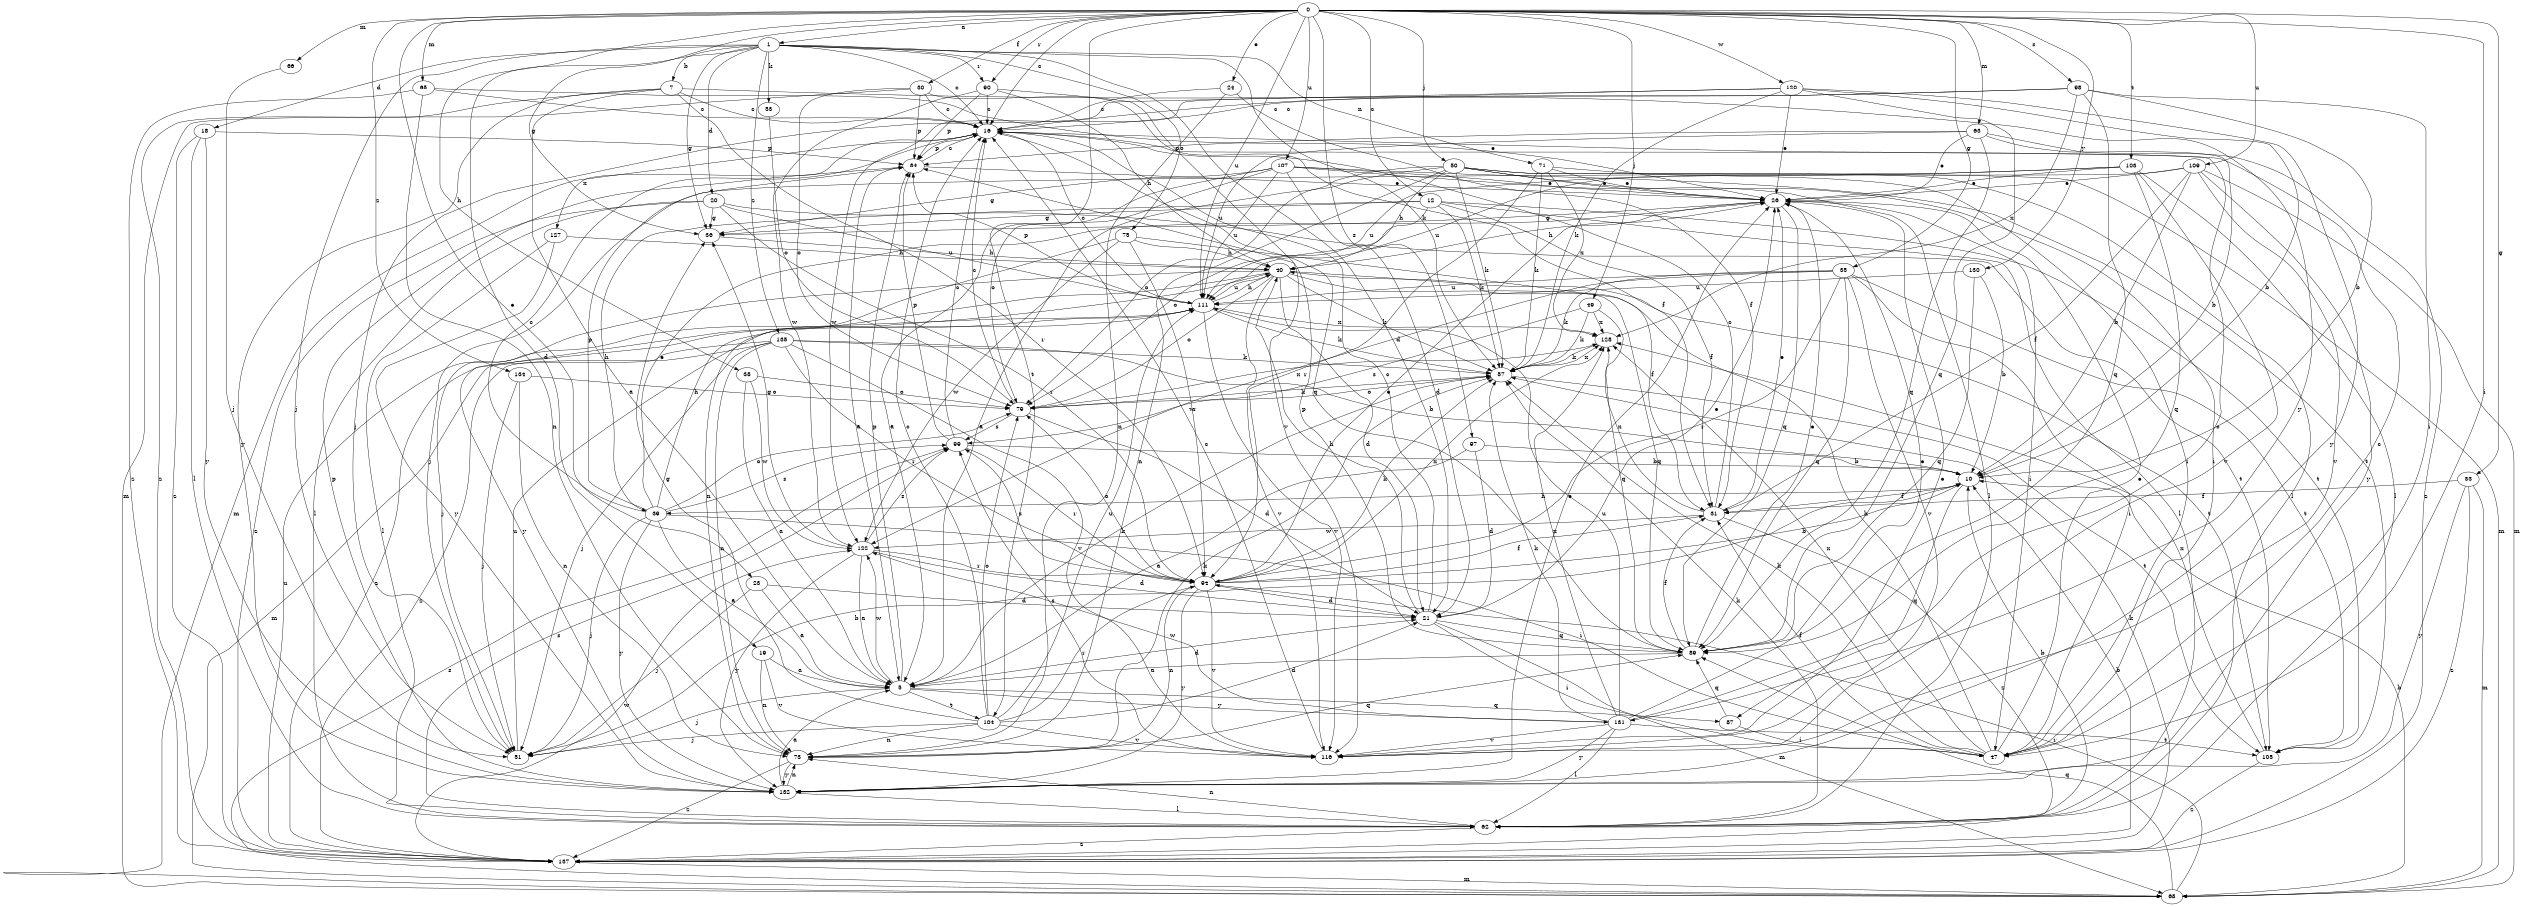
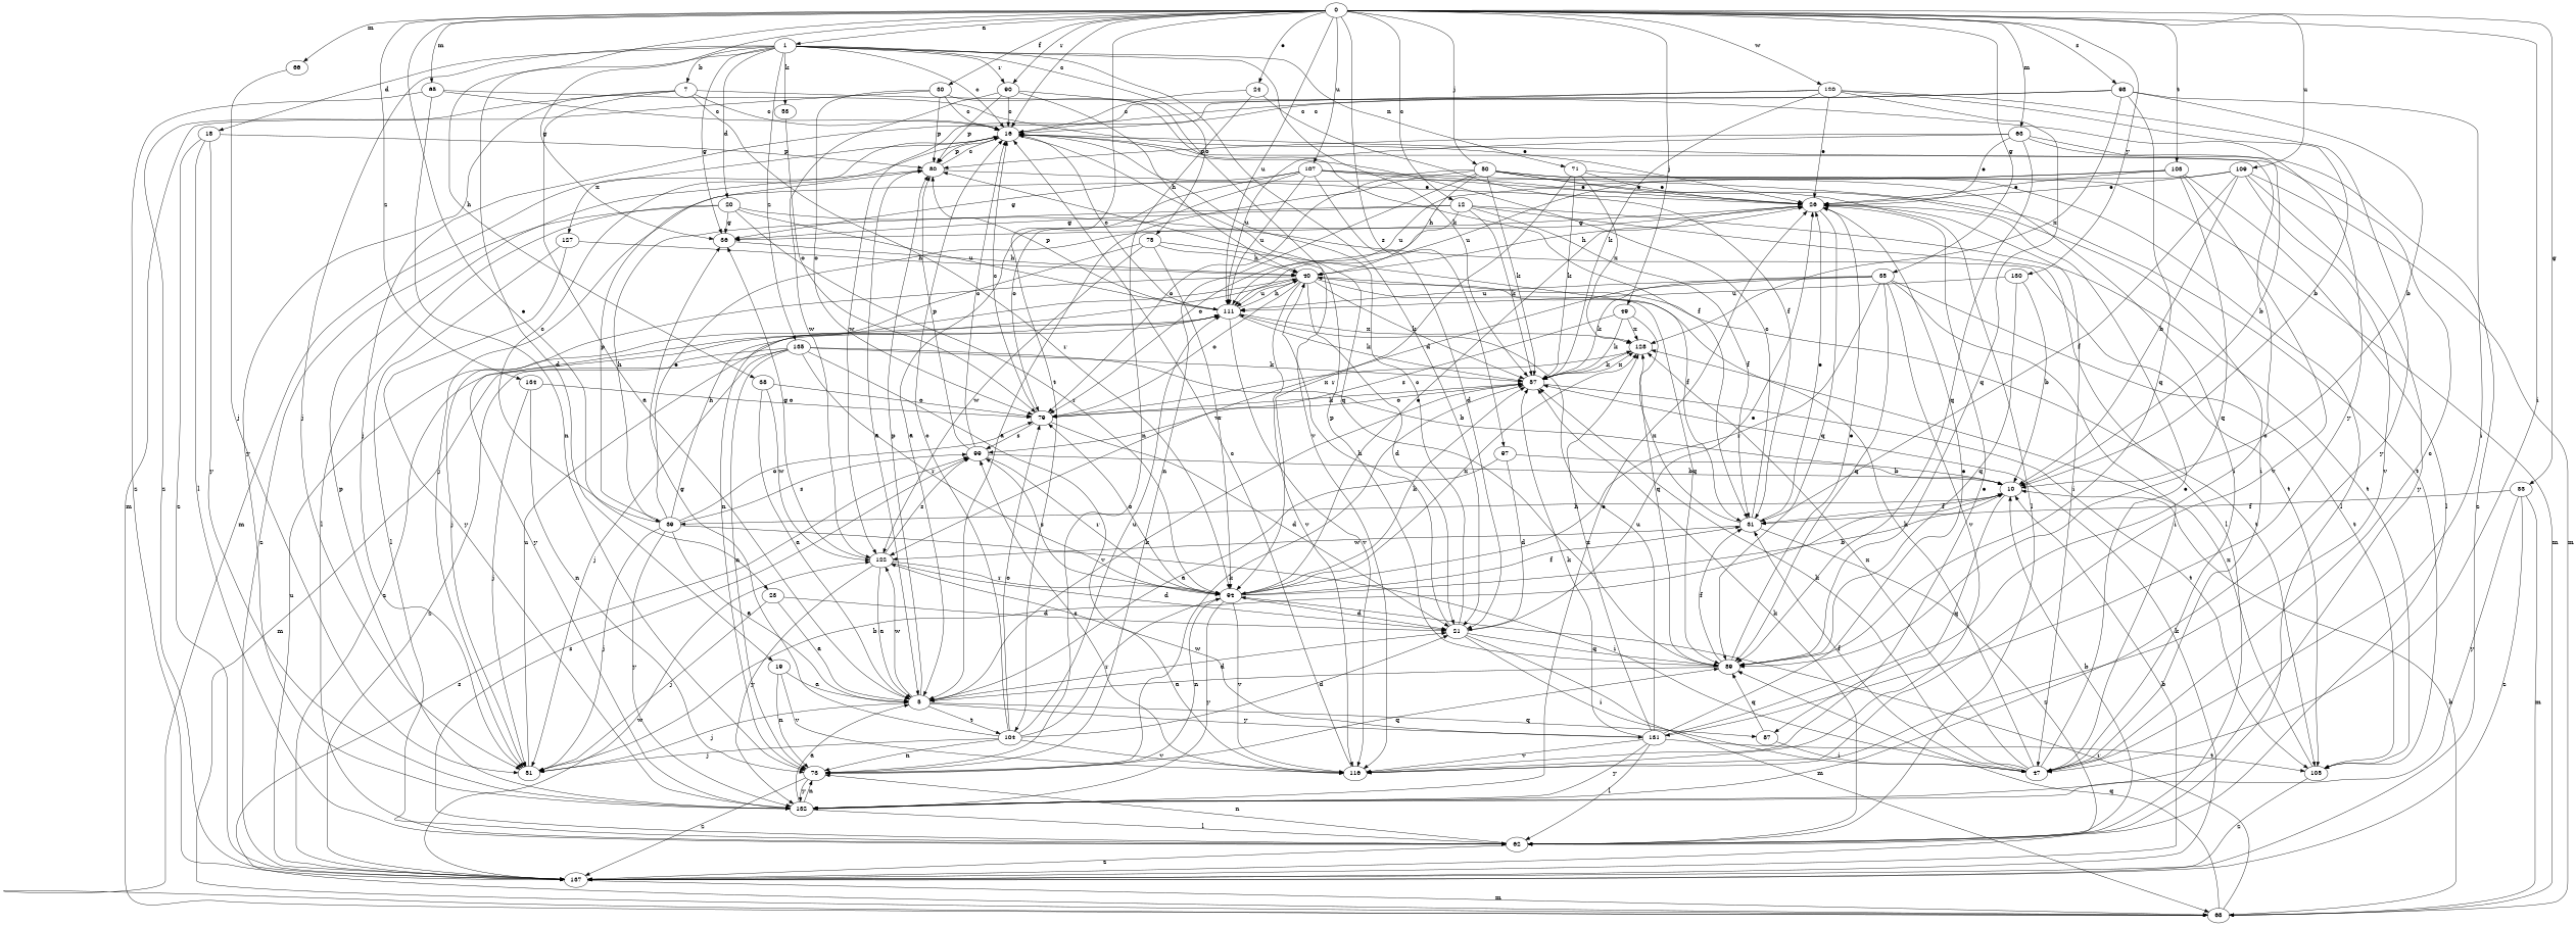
  strict digraph {
    0
    1
    12
    16
    23
    24
    30
    33
    35
    36
    38
    47
    49
    50
    63
    65
    66
    90
    97
    98
    103
    104
    107
    109
    111
    120
    130
    134
    7
    18
    19
    20
    21
    51
    53
    57
    71
    75
    135
    31
    39
    62
    79
    105
-   84
+   84 [label=80]
    68
    89
    127
    5
    73
    132
    137
    122
    94
    116
    40
    26
    128
    99
    10
    131
    87
    0 -> 1 [label=a]
    0 -> 12 [label=c]
    0 -> 16 [label=c]
    0 -> 23 [label=e]
    0 -> 24 [label=e]
    0 -> 30 [label=f]
    0 -> 33 [label=g]
    0 -> 35 [label=g]
    0 -> 36 [label=g]
    0 -> 38 [label=h]
    0 -> 47 [label=i]
    0 -> 49 [label=j]
    0 -> 50 [label=j]
    0 -> 63 [label=m]
    0 -> 65 [label=m]
    0 -> 66 [label=m]
    0 -> 90 [label=r]
    0 -> 97 [label=s]
    0 -> 98 [label=s]
    0 -> 103 [label=t]
    0 -> 104 [label=t]
    0 -> 107 [label=u]
    0 -> 109 [label=u]
    0 -> 111 [label=u]
    0 -> 120 [label=w]
    0 -> 130 [label=y]
    0 -> 134 [label=z]
    1 -> 16 [label=c]
    1 -> 36 [label=g]
    1 -> 90 [label=r]
    1 -> 7 [label=b]
    1 -> 18 [label=d]
    1 -> 19 [label=d]
    1 -> 20 [label=d]
    1 -> 21 [label=d]
    1 -> 51 [label=j]
    1 -> 53 [label=k]
    1 -> 57 [label=k]
    1 -> 71 [label=n]
    1 -> 75 [label=o]
    1 -> 135 [label=z]
    12 -> 36 [label=g]
    12 -> 57 [label=k]
    12 -> 31 [label=f]
    12 -> 39 [label=h]
    12 -> 62 [label=l]
    12 -> 79 [label=o]
    12 -> 105 [label=t]
    16 -> 84 [label=p]
    16 -> 68 [label=m]
    16 -> 89 [label=q]
    16 -> 127 [label=x]
    23 -> 21 [label=d]
    23 -> 51 [label=j]
    23 -> 5 [label=a]
    24 -> 16 [label=c]
    24 -> 31 [label=f]
    24 -> 73 [label=n]
    30 -> 16 [label=c]
    30 -> 31 [label=f]
    30 -> 79 [label=o]
    30 -> 84 [label=p]
    30 -> 68 [label=m]
    33 -> 31 [label=f]
    33 -> 68 [label=m]
    33 -> 132 [label=y]
    33 -> 137 [label=z]
    35 -> 47 [label=i]
    35 -> 111 [label=u]
    35 -> 57 [label=k]
    35 -> 105 [label=t]
    35 -> 89 [label=q]
    35 -> 122 [label=w]
    35 -> 94 [label=r]
    35 -> 116 [label=v]
    36 -> 40 [label=h]
    38 -> 79 [label=o]
    38 -> 5 [label=a]
    38 -> 122 [label=w]
    47 -> 16 [label=c]
    47 -> 57 [label=k]
    47 -> 31 [label=f]
    47 -> 40 [label=h]
    47 -> 26 [label=e]
    47 -> 128 [label=x]
    49 -> 57 [label=k]
    49 -> 89 [label=q]
    49 -> 128 [label=x]
    49 -> 99 [label=s]
    50 -> 47 [label=i]
    50 -> 57 [label=k]
    50 -> 62 [label=l]
    50 -> 79 [label=o]
    50 -> 68 [label=m]
    50 -> 5 [label=a]
    50 -> 73 [label=n]
    50 -> 40 [label=h]
    50 -> 26 [label=e]
    63 -> 111 [label=u]
    63 -> 84 [label=p]
    63 -> 89 [label=q]
    63 -> 137 [label=z]
    63 -> 26 [label=e]
    63 -> 10 [label=b]
    65 -> 16 [label=c]
    65 -> 73 [label=n]
    65 -> 137 [label=z]
    65 -> 26 [label=e]
    66 -> 51 [label=j]
    90 -> 16 [label=c]
    90 -> 84 [label=p]
    90 -> 122 [label=w]
    90 -> 116 [label=v]
    90 -> 40 [label=h]
    97 -> 21 [label=d]
    97 -> 5 [label=a]
    97 -> 10 [label=b]
    98 -> 16 [label=c]
    98 -> 47 [label=i]
    98 -> 89 [label=q]
    98 -> 122 [label=w]
    98 -> 128 [label=x]
    98 -> 10 [label=b]
    103 -> 111 [label=u]
    103 -> 51 [label=j]
    103 -> 62 [label=l]
    103 -> 89 [label=q]
    103 -> 116 [label=v]
    103 -> 26 [label=e]
    104 -> 16 [label=c]
    104 -> 36 [label=g]
    104 -> 111 [label=u]
    104 -> 21 [label=d]
    104 -> 51 [label=j]
    104 -> 79 [label=o]
    104 -> 73 [label=n]
    104 -> 94 [label=r]
    104 -> 116 [label=v]
    107 -> 36 [label=g]
    107 -> 111 [label=u]
    107 -> 21 [label=d]
    107 -> 62 [label=l]
    107 -> 79 [label=o]
    107 -> 105 [label=t]
    107 -> 5 [label=a]
    107 -> 26 [label=e]
    109 -> 111 [label=u]
    109 -> 31 [label=f]
    109 -> 68 [label=m]
    109 -> 132 [label=y]
    109 -> 116 [label=v]
    109 -> 26 [label=e]
    109 -> 10 [label=b]
    111 -> 16 [label=c]
    111 -> 57 [label=k]
    111 -> 84 [label=p]
    111 -> 137 [label=z]
    111 -> 116 [label=v]
    111 -> 40 [label=h]
    111 -> 128 [label=x]
    120 -> 16 [label=c]
    120 -> 51 [label=j]
    120 -> 57 [label=k]
    120 -> 89 [label=q]
    120 -> 132 [label=y]
    120 -> 26 [label=e]
    120 -> 10 [label=b]
    130 -> 111 [label=u]
    130 -> 89 [label=q]
    130 -> 10 [label=b]
    134 -> 51 [label=j]
    134 -> 79 [label=o]
    134 -> 73 [label=n]
    7 -> 16 [label=c]
    7 -> 5 [label=a]
    7 -> 132 [label=y]
    7 -> 137 [label=z]
    7 -> 94 [label=r]
    7 -> 131 [label=y]
    18 -> 62 [label=l]
    18 -> 84 [label=p]
    18 -> 132 [label=y]
    18 -> 137 [label=z]
    19 -> 5 [label=a]
    19 -> 73 [label=n]
    19 -> 116 [label=v]
    20 -> 36 [label=g]
    20 -> 111 [label=u]
    20 -> 62 [label=l]
    20 -> 105 [label=t]
    20 -> 137 [label=z]
    20 -> 94 [label=r]
    21 -> 16 [label=c]
    21 -> 47 [label=i]
    21 -> 68 [label=m]
    21 -> 89 [label=q]
    21 -> 40 [label=h]
    21 -> 26 [label=e]
    51 -> 111 [label=u]
    51 -> 10 [label=b]
    53 -> 79 [label=o]
    57 -> 79 [label=o]
    57 -> 105 [label=t]
    57 -> 128 [label=x]
    71 -> 47 [label=i]
    71 -> 57 [label=k]
    71 -> 94 [label=r]
    71 -> 26 [label=e]
    71 -> 128 [label=x]
    75 -> 31 [label=f]
    75 -> 73 [label=n]
    75 -> 122 [label=w]
    75 -> 94 [label=r]
    75 -> 40 [label=h]
    135 -> 51 [label=j]
    135 -> 57 [label=k]
    135 -> 68 [label=m]
    135 -> 73 [label=n]
    135 -> 137 [label=z]
    135 -> 94 [label=r]
    135 -> 116 [label=v]
    135 -> 10 [label=b]
    31 -> 16 [label=c]
    31 -> 137 [label=z]
    31 -> 122 [label=w]
    31 -> 26 [label=e]
    31 -> 128 [label=x]
    39 -> 16 [label=c]
    39 -> 47 [label=i]
    39 -> 51 [label=j]
    39 -> 79 [label=o]
    39 -> 84 [label=p]
    39 -> 5 [label=a]
    39 -> 132 [label=y]
    39 -> 40 [label=h]
    39 -> 26 [label=e]
    39 -> 99 [label=s]
    62 -> 57 [label=k]
    62 -> 73 [label=n]
    62 -> 137 [label=z]
    62 -> 99 [label=s]
    62 -> 10 [label=b]
    79 -> 16 [label=c]
    79 -> 21 [label=d]
    79 -> 57 [label=k]
    79 -> 128 [label=x]
    79 -> 99 [label=s]
    105 -> 137 [label=z]
    105 -> 128 [label=x]
    84 -> 16 [label=c]
    84 -> 5 [label=a]
    84 -> 26 [label=e]
    68 -> 89 [label=q]
    68 -> 94 [label=r]
    68 -> 99 [label=s]
    68 -> 10 [label=b]
    89 -> 31 [label=f]
    89 -> 84 [label=p]
    89 -> 5 [label=a]
    89 -> 26 [label=e]
    127 -> 62 [label=l]
    127 -> 132 [label=y]
    127 -> 40 [label=h]
    5 -> 104 [label=t]
    5 -> 21 [label=d]
    5 -> 51 [label=j]
    5 -> 57 [label=k]
    5 -> 84 [label=p]
    5 -> 122 [label=w]
    5 -> 131 [label=y]
    5 -> 87 [label=q]
    73 -> 57 [label=k]
    73 -> 89 [label=q]
    73 -> 132 [label=y]
    73 -> 137 [label=z]
    132 -> 62 [label=l]
    132 -> 84 [label=p]
    132 -> 5 [label=a]
    132 -> 73 [label=n]
    132 -> 26 [label=e]
    137 -> 111 [label=u]
    137 -> 57 [label=k]
    137 -> 68 [label=m]
    137 -> 122 [label=w]
    137 -> 10 [label=b]
    122 -> 36 [label=g]
    122 -> 21 [label=d]
    122 -> 5 [label=a]
    122 -> 132 [label=y]
    122 -> 94 [label=r]
    122 -> 99 [label=s]
    94 -> 21 [label=d]
    94 -> 57 [label=k]
    94 -> 31 [label=f]
    94 -> 79 [label=o]
    94 -> 73 [label=n]
    94 -> 132 [label=y]
    94 -> 116 [label=v]
    94 -> 26 [label=e]
    94 -> 128 [label=x]
    94 -> 99 [label=s]
    94 -> 10 [label=b]
    116 -> 16 [label=c]
    116 -> 26 [label=e]
    116 -> 99 [label=s]
    40 -> 111 [label=u]
    40 -> 21 [label=d]
    40 -> 51 [label=j]
    40 -> 57 [label=k]
    40 -> 79 [label=o]
    40 -> 105 [label=t]
    40 -> 89 [label=q]
    40 -> 132 [label=y]
    40 -> 116 [label=v]
    26 -> 36 [label=g]
    26 -> 47 [label=i]
    26 -> 89 [label=q]
    26 -> 40 [label=h]
    128 -> 57 [label=k]
    99 -> 16 [label=c]
    99 -> 84 [label=p]
    99 -> 94 [label=r]
    99 -> 10 [label=b]
    10 -> 31 [label=f]
    10 -> 39 [label=h]
    10 -> 87 [label=q]
    131 -> 16 [label=c]
    131 -> 111 [label=u]
    131 -> 57 [label=k]
    131 -> 62 [label=l]
    131 -> 105 [label=t]
    131 -> 132 [label=y]
    131 -> 122 [label=w]
    131 -> 116 [label=v]
    131 -> 26 [label=e]
    131 -> 128 [label=x]
    87 -> 47 [label=i]
    87 -> 89 [label=q]
  }
